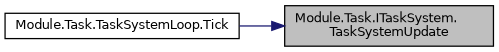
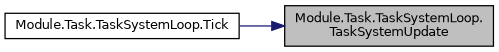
  digraph {
    rankdir=RL
    node [color=black fontname=Helvetica fontsize=10 shape=record style=filled]
-   n1 [fillcolor=grey75 fontcolor=black height=0.2 label="Module.Task.ITaskSystem.\lTaskSystemUpdate" width=0.4]
+   n1 [fillcolor=grey75 fontcolor=black height=0.2 label="Module.Task.TaskSystemLoop.\lTaskSystemUpdate" width=0.4]
    n2 [fillcolor=white height=0.2 label="Module.Task.TaskSystemLoop.Tick" width=0.4]
    n1 -> n2 [color=midnightblue dir=back fontname=Helvetica fontsize=10 labelfontname=Helvetica labelfontsize=10 style=solid]
  }
